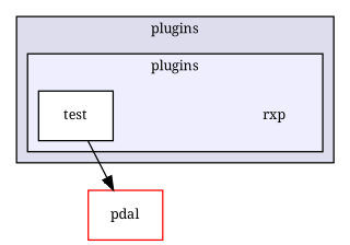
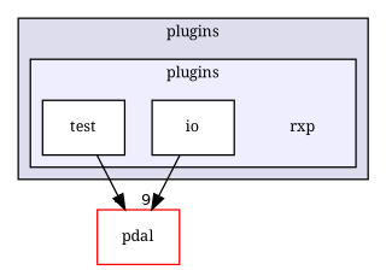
  digraph {
    compound=true
    fontname="Noto Serif"
    node [fontname="Noto Serif" fontsize=10 shape=box color=black fillcolor=white style=filled]
    edge [fontname="Noto Serif" labeldistance=1.5 labelfontname=Helvetica labelfontsize=10]
    n1 [label=rxp shape=plaintext color="" fillcolor="" style=""]
+   n2 [label=io]
    n3 [label=test]
    n4 [color=red label=pdal]
    subgraph cluster_1 {
      bgcolor="#ddddee"
      fontsize=10
      label=plugins
      pencolor=black
      subgraph cluster_2 {
        bgcolor="#eeeeff"
        fontsize=10
        label=plugins
        pencolor=black
        n1
+       n2
        n3
      }
    }
+   n2 -> n4 [headlabel=9]
    n3 -> n4 [headlabel=4]
  }
